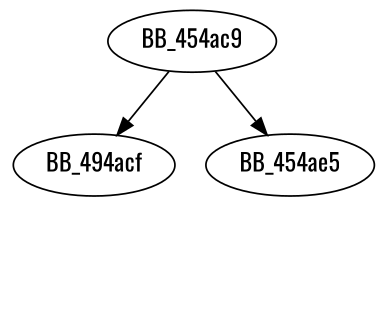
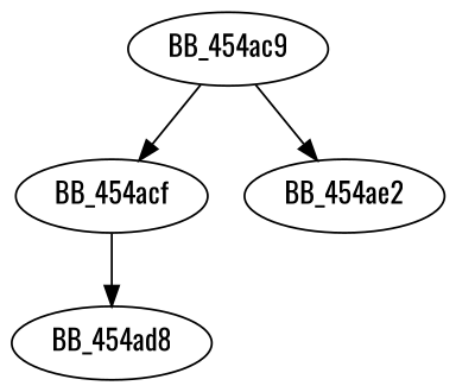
  digraph {
    fontname=Oswald
    node [fontname=Oswald]
    edge [fontname=Oswald]
    n1 [label=BB_454ac9]
-   BB_454acf [label=BB_494acf]
-   BB_454ae5
+   BB_454acf
+   BB_454ae5 [label=BB_454ae2]
+   BB_454ad8
    n1 -> BB_454acf
    n1 -> BB_454ae5
+   BB_454acf -> BB_454ad8
  }
